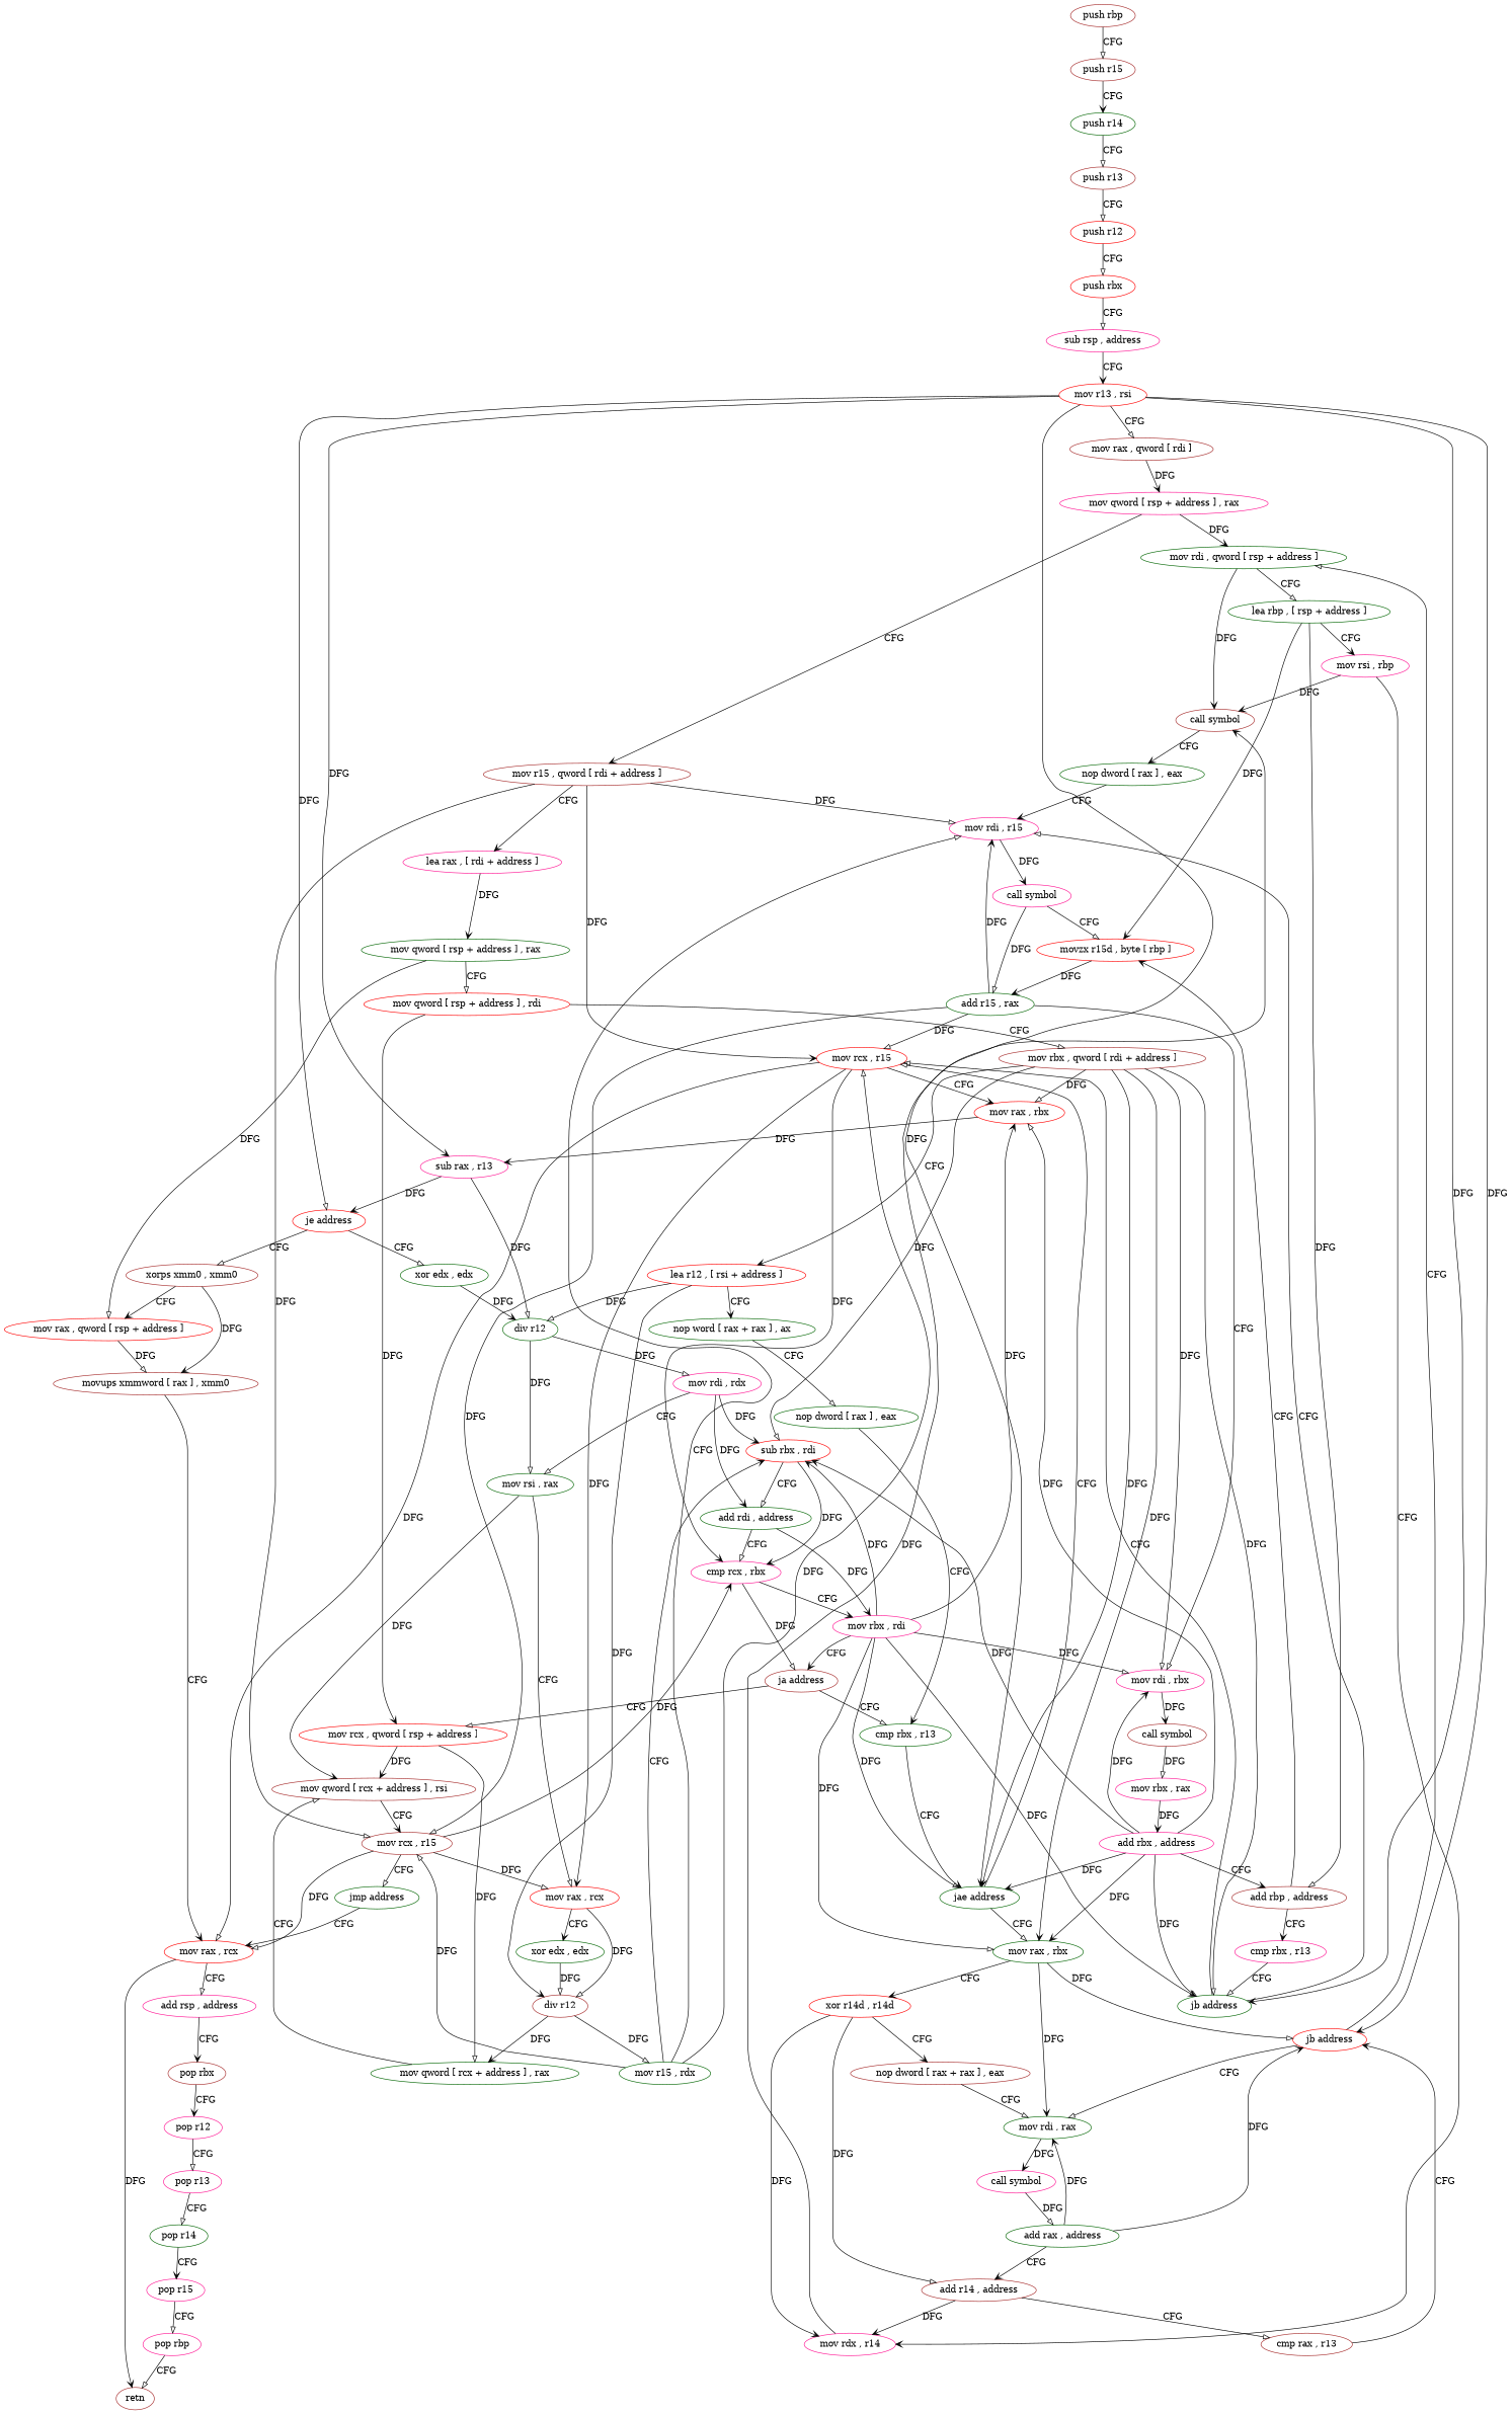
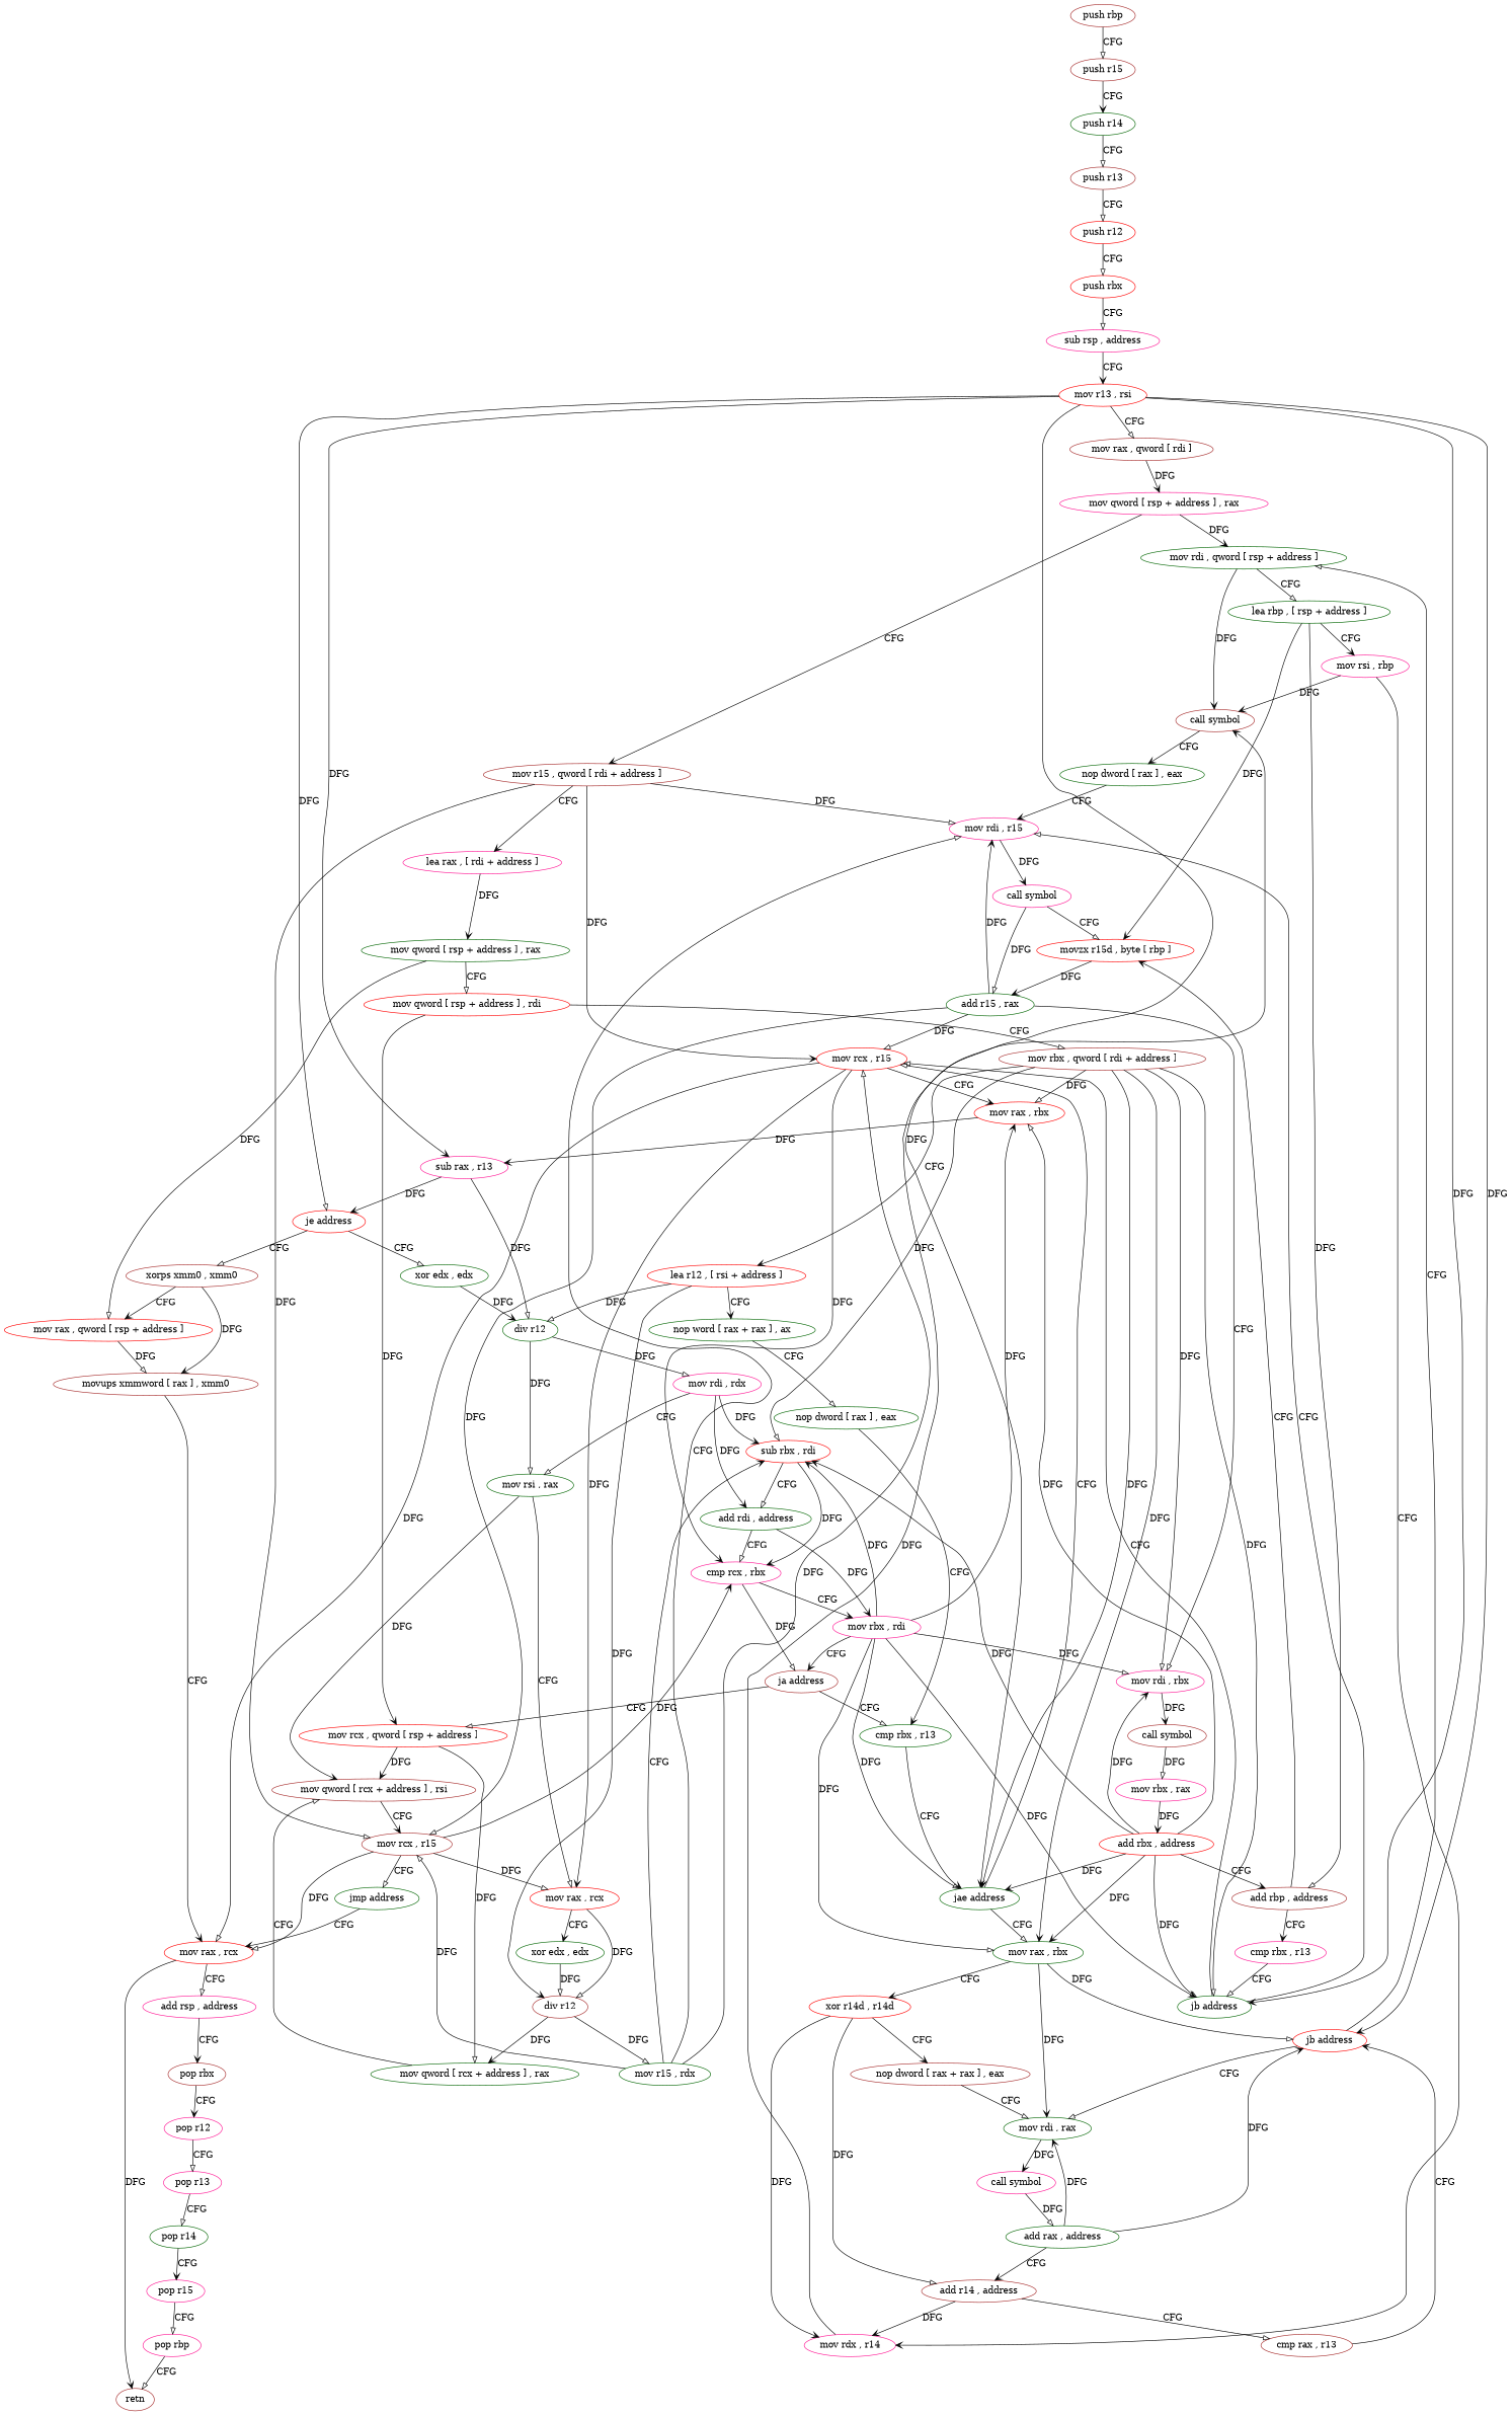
  digraph {
    node [color=darkgreen]
    edge [arrowhead=vee]
    n1 [color=brown label="push rbp"]
    n2 [color=brown label="push r15"]
    n3 [label="push r14"]
    n4 [color=brown label="push r13"]
    n5 [color=red label="push r12"]
    n6 [color=red label="push rbx"]
    n7 [color=deeppink label="sub rsp , address"]
    n8 [color=red label="mov r13 , rsi"]
    n9 [color=brown label="mov rax , qword [ rdi ]"]
    n10 [color=deeppink label="sub rax , r13"]
    n11 [color=red label="je address"]
    n12 [color=red label="jb address"]
    n13 [label="jae address"]
    n14 [label="jb address"]
    n15 [color=deeppink label="mov qword [ rsp + address ] , rax"]
    n16 [label="div r12"]
    n17 [color=brown label="xorps xmm0 , xmm0"]
    n18 [label="xor edx , edx"]
    n19 [label="mov rdi , qword [ rsp + address ]"]
    n20 [label="mov rdi , rax"]
    n21 [color=red label="mov rcx , r15"]
    n22 [label="mov rax , rbx"]
    n23 [color=deeppink label="mov rdi , r15"]
    n24 [color=brown label="mov r15 , qword [ rdi + address ]"]
    n25 [color=deeppink label="lea rax , [ rdi + address ]"]
    n26 [color=brown label="mov rcx , r15"]
    n27 [label="lea rbp , [ rsp + address ]"]
    n28 [color=brown label="call symbol"]
    n29 [label="mov qword [ rsp + address ] , rax"]
    n30 [color=red label="mov rax , rbx"]
    n31 [color=red label="mov rax , rcx"]
    n32 [color=red label="mov rax , rcx"]
    n33 [color=deeppink label="cmp rcx , rbx"]
    n34 [color=deeppink label="call symbol"]
    n35 [label="jmp address"]
    n36 [color=red label="mov qword [ rsp + address ] , rdi"]
    n37 [color=red label="mov rax , qword [ rsp + address ]"]
    n38 [color=brown label="mov rbx , qword [ rdi + address ]"]
    n39 [color=red label="mov rcx , qword [ rsp + address ]"]
    n40 [color=brown label="movups xmmword [ rax ] , xmm0"]
    n41 [color=red label="lea r12 , [ rsi + address ]"]
    n42 [color=red label="sub rbx , rdi"]
    n43 [color=deeppink label="mov rdi , rbx"]
    n44 [color=brown label="mov qword [ rcx + address ] , rsi"]
    n45 [label="mov qword [ rcx + address ] , rax"]
    n46 [label="nop word [ rax + rax ] , ax"]
    n47 [color=brown label="div r12"]
    n48 [color=red label="xor r14d , r14d"]
    n49 [label="add rdi , address"]
    n50 [color=brown label="call symbol"]
    n51 [label="nop dword [ rax ] , eax"]
    n52 [color=deeppink label="mov rdi , rdx"]
    n53 [label="mov rsi , rax"]
    n54 [label="mov r15 , rdx"]
    n55 [label="cmp rbx , r13"]
    n56 [color=deeppink label="add rsp , address"]
    n57 [color=brown label=retn]
    n58 [label="xor edx , edx"]
    n59 [color=deeppink label="mov rbx , rdi"]
    n60 [color=brown label="ja address"]
    n61 [color=brown label="nop dword [ rax + rax ] , eax"]
    n62 [color=brown label="add r14 , address"]
    n63 [color=deeppink label="mov rdx , r14"]
    n64 [color=deeppink label="call symbol"]
    n65 [color=brown label="cmp rax , r13"]
    n66 [label="add rax , address"]
    n67 [color=brown label="pop rbx"]
    n68 [color=deeppink label="mov rsi , rbp"]
    n69 [color=red label="movzx r15d , byte [ rbp ]"]
    n70 [color=brown label="add rbp , address"]
    n71 [label="nop dword [ rax ] , eax"]
    n72 [label="add r15 , rax"]
    n73 [color=deeppink label="cmp rbx , r13"]
    n74 [color=deeppink label="mov rbx , rax"]
-   n75 [color=deeppink label="add rbx , address"]
+   n75 [color=red label="add rbx , address"]
    n76 [color=deeppink label="pop r12"]
    n77 [color=deeppink label="pop r13"]
    n78 [label="pop r14"]
    n79 [color=deeppink label="pop r15"]
    n80 [color=deeppink label="pop rbp"]
    n1 -> n2 [arrowhead=onormal label=CFG]
    n2 -> n3 [label=CFG]
    n3 -> n4 [arrowhead=onormal label=CFG]
    n4 -> n5 [arrowhead=onormal label=CFG]
    n5 -> n6 [arrowhead=onormal label=CFG]
    n6 -> n7 [arrowhead=onormal label=CFG]
    n7 -> n8 [label=CFG]
    n8 -> n9 [arrowhead=onormal label=CFG]
    n8 -> n10 [label=DFG]
    n8 -> n11 [arrowhead=onormal label=DFG]
    n8 -> n12 [label=DFG]
    n8 -> n13 [label=DFG]
    n8 -> n14 [label=DFG]
    n9 -> n15 [label=DFG]
    n10 -> n11 [label=DFG]
    n10 -> n16 [arrowhead=onormal label=DFG]
    n11 -> n17 [arrowhead=onormal label=CFG]
    n11 -> n18 [arrowhead=onormal label=CFG]
    n12 -> n19 [arrowhead=onormal label=CFG]
    n12 -> n20 [arrowhead=onormal label=CFG]
    n13 -> n21 [arrowhead=onormal label=CFG]
    n13 -> n22 [arrowhead=onormal label=CFG]
    n14 -> n21 [arrowhead=onormal label=CFG]
    n14 -> n23 [arrowhead=onormal label=CFG]
    n15 -> n19 [label=DFG]
    n15 -> n24 [label=CFG]
    n16 -> n52 [arrowhead=onormal label=DFG]
    n16 -> n53 [arrowhead=onormal label=DFG]
    n17 -> n37 [label=CFG]
    n17 -> n40 [label=DFG]
    n18 -> n16 [label=DFG]
    n19 -> n27 [arrowhead=onormal label=CFG]
    n19 -> n28 [label=DFG]
    n20 -> n64 [label=DFG]
    n21 -> n30 [label=CFG]
    n21 -> n31 [arrowhead=onormal label=DFG]
    n21 -> n32 [label=DFG]
    n21 -> n33 [label=DFG]
    n22 -> n12 [arrowhead=onormal label=DFG]
    n22 -> n20 [label=DFG]
    n22 -> n48 [label=CFG]
    n23 -> n34 [label=DFG]
    n24 -> n21 [label=DFG]
    n24 -> n23 [arrowhead=onormal label=DFG]
    n24 -> n25 [label=CFG]
    n24 -> n26 [arrowhead=onormal label=DFG]
    n25 -> n29 [label=DFG]
    n26 -> n31 [arrowhead=onormal label=DFG]
    n26 -> n32 [arrowhead=onormal label=DFG]
    n26 -> n33 [label=DFG]
    n26 -> n35 [arrowhead=onormal label=CFG]
    n27 -> n68 [label=CFG]
    n27 -> n69 [label=DFG]
    n27 -> n70 [arrowhead=onormal label=DFG]
    n28 -> n71 [label=CFG]
    n29 -> n36 [arrowhead=onormal label=CFG]
    n29 -> n37 [arrowhead=onormal label=DFG]
    n30 -> n10 [label=DFG]
    n31 -> n56 [arrowhead=onormal label=CFG]
    n31 -> n57 [label=DFG]
    n32 -> n47 [arrowhead=onormal label=DFG]
    n32 -> n58 [label=CFG]
    n33 -> n59 [label=CFG]
    n33 -> n60 [arrowhead=onormal label=DFG]
    n34 -> n69 [arrowhead=onormal label=CFG]
    n34 -> n72 [arrowhead=onormal label=DFG]
    n35 -> n31 [label=CFG]
    n36 -> n38 [arrowhead=onormal label=CFG]
    n36 -> n39 [label=DFG]
    n37 -> n40 [arrowhead=onormal label=DFG]
    n38 -> n13 [label=DFG]
    n38 -> n14 [arrowhead=onormal label=DFG]
    n38 -> n22 [label=DFG]
    n38 -> n30 [arrowhead=onormal label=DFG]
    n38 -> n41 [label=CFG]
    n38 -> n42 [arrowhead=onormal label=DFG]
    n38 -> n43 [arrowhead=onormal label=DFG]
    n39 -> n44 [label=DFG]
    n39 -> n45 [arrowhead=onormal label=DFG]
    n40 -> n31 [label=CFG]
    n41 -> n16 [arrowhead=onormal label=DFG]
    n41 -> n46 [label=CFG]
    n41 -> n47 [label=DFG]
    n42 -> n33 [label=DFG]
    n42 -> n49 [arrowhead=onormal label=CFG]
    n43 -> n50 [label=DFG]
    n44 -> n26 [label=CFG]
    n45 -> n44 [arrowhead=onormal label=CFG]
    n46 -> n51 [arrowhead=onormal label=CFG]
    n47 -> n45 [label=DFG]
    n47 -> n54 [arrowhead=onormal label=DFG]
    n48 -> n61 [label=CFG]
    n48 -> n62 [arrowhead=onormal label=DFG]
    n48 -> n63 [label=DFG]
    n49 -> n33 [arrowhead=onormal label=CFG]
    n49 -> n59 [label=DFG]
    n50 -> n74 [arrowhead=onormal label=DFG]
    n51 -> n55 [label=CFG]
    n52 -> n42 [label=DFG]
    n52 -> n49 [label=DFG]
    n52 -> n53 [arrowhead=onormal label=CFG]
    n53 -> n32 [arrowhead=onormal label=CFG]
    n53 -> n44 [label=DFG]
    n54 -> n21 [arrowhead=onormal label=DFG]
    n54 -> n23 [arrowhead=onormal label=CFG]
    n54 -> n26 [arrowhead=onormal label=DFG]
    n54 -> n42 [label=CFG]
    n55 -> n13 [label=CFG]
    n56 -> n67 [label=CFG]
    n58 -> n47 [arrowhead=onormal label=DFG]
    n59 -> n13 [arrowhead=onormal label=DFG]
    n59 -> n14 [label=DFG]
    n59 -> n22 [arrowhead=onormal label=DFG]
    n59 -> n30 [label=DFG]
    n59 -> n42 [label=DFG]
    n59 -> n43 [arrowhead=onormal label=DFG]
    n59 -> n60 [label=CFG]
    n60 -> n39 [arrowhead=onormal label=CFG]
    n60 -> n55 [arrowhead=onormal label=CFG]
    n61 -> n20 [arrowhead=onormal label=CFG]
    n62 -> n63 [label=DFG]
    n62 -> n65 [arrowhead=onormal label=CFG]
    n63 -> n28 [label=DFG]
    n64 -> n66 [arrowhead=onormal label=DFG]
    n65 -> n12 [label=CFG]
    n66 -> n12 [label=DFG]
    n66 -> n20 [label=DFG]
    n66 -> n62 [label=CFG]
    n67 -> n76 [label=CFG]
    n68 -> n28 [label=DFG]
    n68 -> n63 [label=CFG]
    n69 -> n72 [label=DFG]
    n70 -> n69 [label=CFG]
    n70 -> n73 [label=CFG]
    n71 -> n23 [label=CFG]
    n72 -> n21 [arrowhead=onormal label=DFG]
    n72 -> n23 [label=DFG]
    n72 -> n26 [arrowhead=onormal label=DFG]
    n72 -> n43 [arrowhead=onormal label=CFG]
    n73 -> n14 [arrowhead=onormal label=CFG]
    n74 -> n75 [label=DFG]
    n75 -> n13 [label=DFG]
    n75 -> n14 [arrowhead=onormal label=DFG]
    n75 -> n22 [label=DFG]
    n75 -> n30 [arrowhead=onormal label=DFG]
    n75 -> n42 [label=DFG]
    n75 -> n43 [label=DFG]
    n75 -> n70 [label=CFG]
    n76 -> n77 [arrowhead=onormal label=CFG]
    n77 -> n78 [arrowhead=onormal label=CFG]
    n78 -> n79 [label=CFG]
    n79 -> n80 [arrowhead=onormal label=CFG]
    n80 -> n57 [arrowhead=onormal label=CFG]
  }
